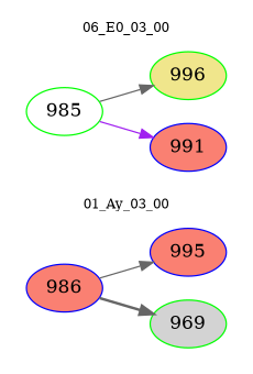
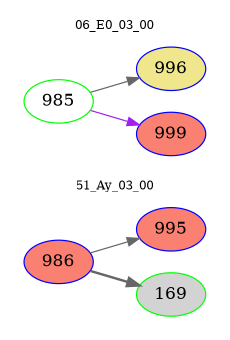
  digraph {
    rankdir=LR
    node [color=blue fillcolor=salmon style=filled]
    edge [color=gray40 style=solid]
    n1 [label=986]
-   n2 [color=green fillcolor=lightgrey label=969]
+   n2 [color=green fillcolor=lightgrey label=169]
    n3 [label=995]
    n4 [color=green fillcolor=white label=985]
-   n5 [label=991]
-   n6 [color=green fillcolor=khaki label=996]
+   n5 [label=999]
+   n6 [fillcolor=khaki label=996]
    subgraph cluster_1 {
      color=white
      fontsize=10
-     label="01_Ay_03_00"
+     label="51_Ay_03_00"
      n1
      n2
      n3
    }
    subgraph cluster_2 {
      color=white
      fontsize=10
      label="06_E0_03_00"
      n4
      n5
      n6
    }
    n1 -> n2 [style=bold]
    n1 -> n3
    n4 -> n5 [color=purple]
    n4 -> n6
  }
